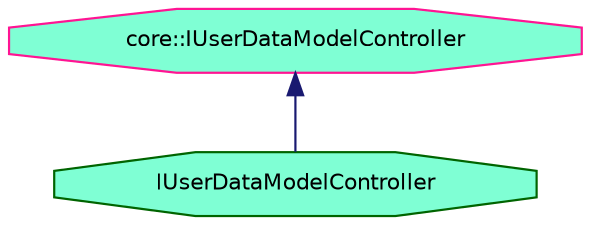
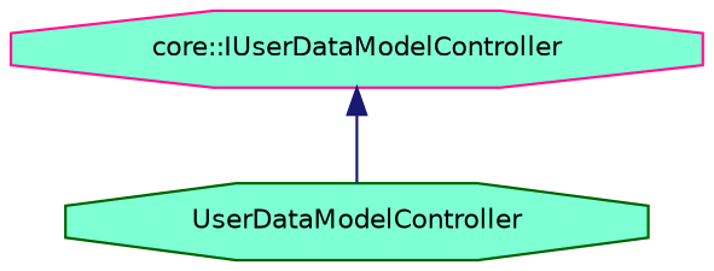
  digraph {
    node [fillcolor=aquamarine fontname=Helvetica fontsize=10 shape=octagon style=filled]
-   n1 [color=darkgreen fontcolor=black height=0.2 label=IUserDataModelController width=0.4]
+   n1 [color=darkgreen fontcolor=black height=0.2 label=UserDataModelController width=0.4]
    n2 [color=deeppink height=0.2 label="core::IUserDataModelController" width=0.4]
    n2 -> n1 [color=midnightblue dir=back fontname=Helvetica fontsize=10 labelfontname=Helvetica labelfontsize=10 style=solid]
  }
